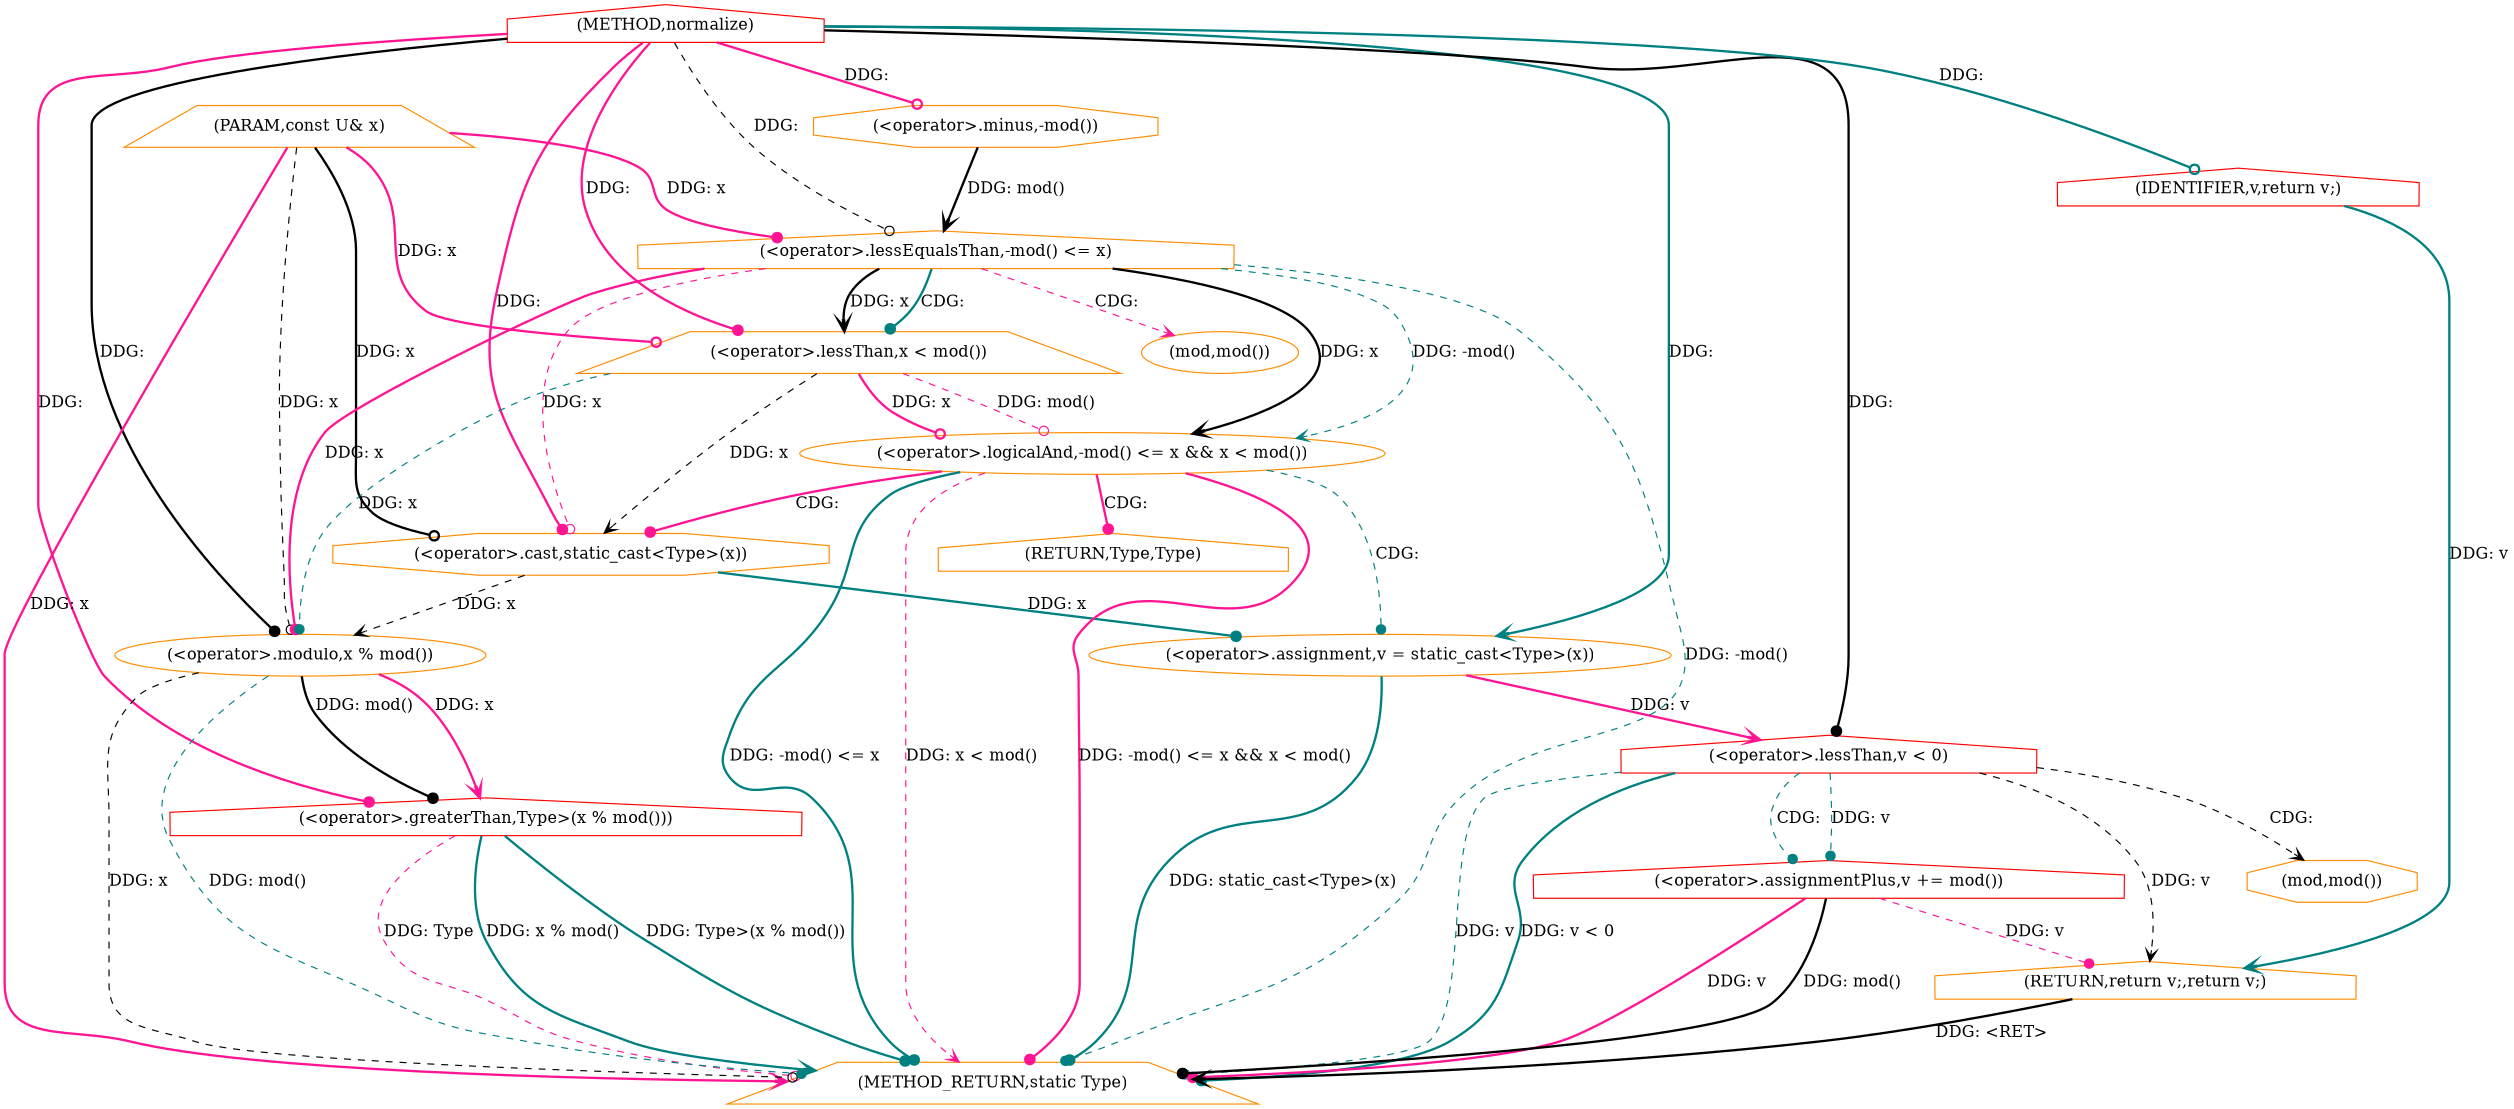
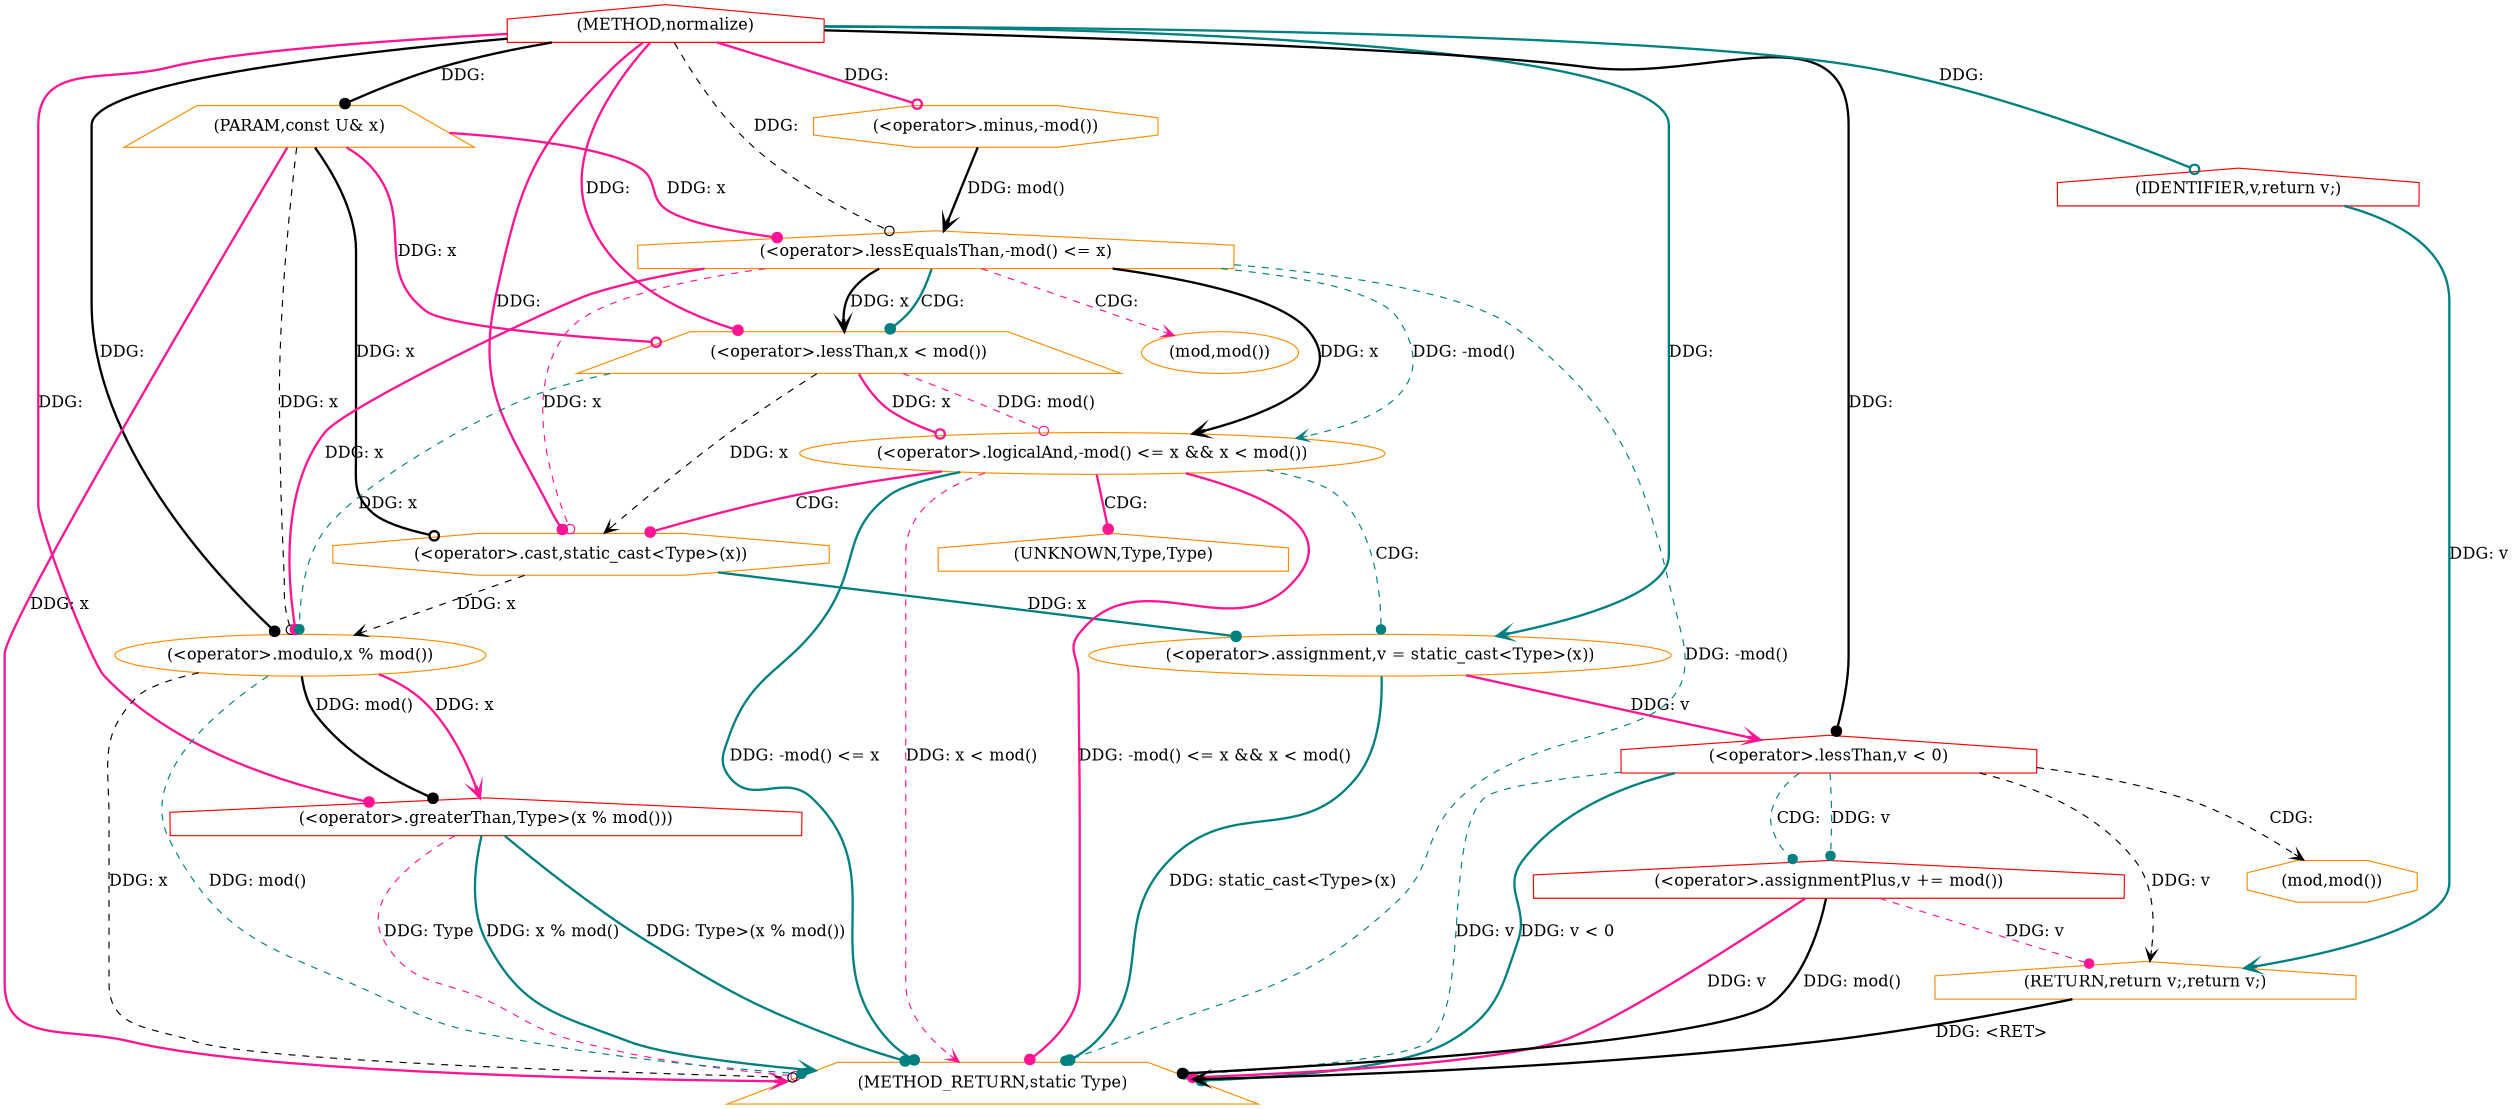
  digraph {
    node [color=darkorange shape=house]
    edge [arrowhead=dot color=deeppink style=bold]
    n1 [color=red label="(METHOD,normalize)"]
    n2 [label="(PARAM,const U& x)" shape=trapezium]
    n3 [color=red label="(<operator>.greaterThan,Type>(x % mod()))"]
    n4 [label="(<operator>.assignment,v = static_cast<Type>(x))" shape=ellipse]
    n5 [color=red label="(<operator>.lessThan,v < 0)"]
    n6 [color=red label="(IDENTIFIER,v,return v;)"]
    n7 [label="(<operator>.modulo,x % mod())" shape=ellipse]
    n8 [label="(<operator>.lessEqualsThan,-mod() <= x)"]
    n9 [label="(<operator>.lessThan,x < mod())" shape=trapezium]
    n10 [label="(<operator>.cast,static_cast<Type>(x))" shape=octagon]
    n11 [label="(<operator>.minus,-mod())" shape=octagon]
    n12 [label="(METHOD_RETURN,static Type)" shape=trapezium]
    n13 [color=red label="(<operator>.assignmentPlus,v += mod())"]
    n14 [label="(RETURN,return v;,return v;)"]
    n15 [label="(mod,mod())" shape=octagon]
    n16 [label="(<operator>.logicalAnd,-mod() <= x && x < mod())" shape=ellipse]
    n17 [label="(mod,mod())" shape=ellipse]
-   n18 [label="(RETURN,Type,Type)"]
+   n18 [label="(UNKNOWN,Type,Type)"]
+   n1 -> n2 [color=black label="DDG: "]
    n1 -> n3 [label="DDG: "]
    n1 -> n4 [arrowhead=vee color=teal label="DDG: "]
    n1 -> n5 [color=black label="DDG: "]
    n1 -> n6 [arrowhead=odot color=teal label="DDG: "]
    n1 -> n7 [color=black label="DDG: "]
    n1 -> n8 [arrowhead=odot color=black label="DDG: " style=dashed]
    n1 -> n9 [label="DDG: "]
    n1 -> n10 [label="DDG: "]
    n1 -> n11 [arrowhead=odot label="DDG: "]
    n2 -> n7 [arrowhead=odot color=black label="DDG: x" style=dashed]
    n2 -> n8 [label="DDG: x"]
    n2 -> n9 [arrowhead=odot label="DDG: x"]
    n2 -> n10 [arrowhead=odot color=black label="DDG: x"]
    n2 -> n12 [arrowhead=vee label="DDG: x"]
    n3 -> n12 [arrowhead=vee color=teal label="DDG: x % mod()"]
    n3 -> n12 [color=teal label="DDG: Type>(x % mod())"]
    n3 -> n12 [arrowhead=odot label="DDG: Type" style=dashed]
    n4 -> n5 [arrowhead=vee label="DDG: v"]
    n4 -> n12 [color=teal label="DDG: static_cast<Type>(x)"]
    n5 -> n12 [arrowhead=odot color=teal label="DDG: v" style=dashed]
    n5 -> n12 [color=teal label="DDG: v < 0"]
    n5 -> n13 [color=teal label="DDG: v" style=dashed]
    n5 -> n13 [color=teal label="CDG: " style=dashed]
    n5 -> n14 [arrowhead=vee color=black label="DDG: v" style=dashed]
    n5 -> n15 [arrowhead=vee color=black label="CDG: " style=dashed]
    n6 -> n14 [arrowhead=vee color=teal label="DDG: v"]
    n7 -> n3 [arrowhead=vee label="DDG: x"]
    n7 -> n3 [color=black label="DDG: mod()"]
    n7 -> n12 [arrowhead=odot color=black label="DDG: x" style=dashed]
    n7 -> n12 [color=teal label="DDG: mod()" style=dashed]
    n8 -> n7 [label="DDG: x"]
    n8 -> n9 [arrowhead=vee color=black label="DDG: x"]
    n8 -> n9 [color=teal label="CDG: "]
    n8 -> n10 [arrowhead=odot label="DDG: x" style=dashed]
    n8 -> n12 [color=teal label="DDG: -mod()" style=dashed]
    n8 -> n16 [arrowhead=vee color=teal label="DDG: -mod()" style=dashed]
    n8 -> n16 [arrowhead=vee color=black label="DDG: x"]
    n8 -> n17 [arrowhead=vee label="CDG: " style=dashed]
    n9 -> n7 [color=teal label="DDG: x" style=dashed]
    n9 -> n10 [arrowhead=vee color=black label="DDG: x" style=dashed]
    n9 -> n16 [arrowhead=odot label="DDG: mod()" style=dashed]
    n9 -> n16 [arrowhead=odot label="DDG: x"]
    n10 -> n4 [color=teal label="DDG: x"]
    n10 -> n7 [arrowhead=vee color=black label="DDG: x" style=dashed]
    n11 -> n8 [arrowhead=vee color=black label="DDG: mod()"]
    n13 -> n12 [label="DDG: v"]
    n13 -> n12 [color=black label="DDG: mod()"]
    n13 -> n14 [label="DDG: v" style=dashed]
    n14 -> n12 [arrowhead=vee color=black label="DDG: <RET>"]
    n16 -> n4 [color=teal label="CDG: " style=dashed]
    n16 -> n10 [label="CDG: "]
    n16 -> n12 [color=teal label="DDG: -mod() <= x"]
    n16 -> n12 [arrowhead=vee label="DDG: x < mod()" style=dashed]
    n16 -> n12 [label="DDG: -mod() <= x && x < mod()"]
    n16 -> n18 [label="CDG: "]
  }
